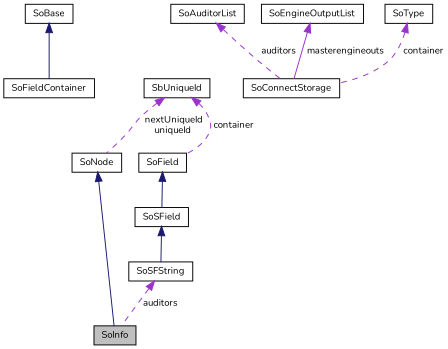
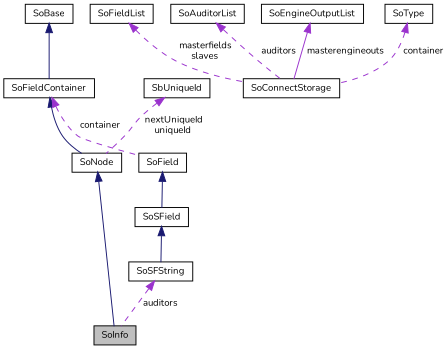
  digraph {
    fontname=Nunito
    node [color=black fillcolor=white fontname=Nunito fontsize=10 shape=record style=filled]
    edge [color=darkorchid3 dir=back fontname=Nunito fontsize=10 labelfontname=Helvetica labelfontsize=10 style=solid]
    n1 [fillcolor=grey75 fontcolor=black height=0.2 label=SoInfo width=0.4]
    n2 [height=0.2 label=SoNode width=0.4]
    n3 [height=0.2 label=SoFieldContainer width=0.4]
    n4 [height=0.2 label=SoField width=0.4]
    n5 [height=0.2 label=SoSField width=0.4]
    n6 [height=0.2 label=SoConnectStorage width=0.4]
    n7 [height=0.2 label=SoBase width=0.4]
    n8 [height=0.2 label=SbUniqueId width=0.4]
    n9 [height=0.2 label=SoSFString width=0.4]
+   n10 [height=0.2 label=SoFieldList width=0.4]
    n11 [height=0.2 label=SoAuditorList width=0.4]
    n12 [height=0.2 label=SoEngineOutputList width=0.4]
    n13 [height=0.2 label=SoType width=0.4]
    n2 -> n1 [color=midnightblue]
-   n8 -> n4 [label=" container" style=dashed]
+   n3 -> n2 [color=midnightblue]
+   n3 -> n4 [label=" container" style=dashed]
    n4 -> n5 [color=midnightblue]
    n5 -> n9 [color=midnightblue]
    n7 -> n3 [color=midnightblue]
    n8 -> n2 [label=" nextUniqueId\nuniqueId" style=dashed]
    n9 -> n1 [label=" auditors" style=dashed]
+   n10 -> n6 [label=" masterfields\nslaves" style=dashed]
    n11 -> n6 [label=" auditors" style=dashed]
    n12 -> n6 [label=" masterengineouts"]
    n13 -> n6 [label=" container" style=dashed]
  }
